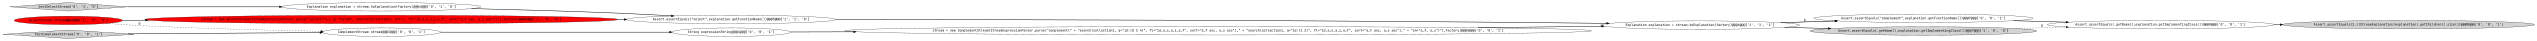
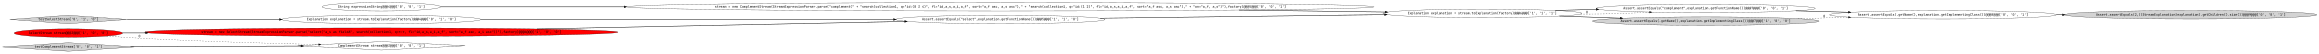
  digraph {
    fontname="JetBrains Mono"
    rankdir=LR
    node [fillcolor=white fontname="JetBrains Mono" shape=ellipse style=filled]
    edge [fontname="JetBrains Mono" style=bold]
    n1 [label="Assert.assertEquals(\"select\",explanation.getFunctionName())@@@5@@@['1', '1', '0']"]
    n2 [label="Explanation explanation = stream.toExplanation(factory)@@@6@@@['1', '1', '1']"]
    n3 [label="Assert.assertEquals(\"complement\",explanation.getFunctionName())@@@7@@@['0', '0', '1']"]
    n4 [fillcolor=lightgray label="Assert.assertEquals(.getName(),explanation.getImplementingClass())@@@7@@@['1', '0', '0']"]
    n5 [fillcolor=lightgray label="testSelectStream['0', '1', '0']" shape=diamond]
    n6 [label="Explanation explanation = stream.toExplanation(factory)@@@4@@@['0', '1', '0']"]
    n7 [label="stream = new ComplementStream(StreamExpressionParser.parse(\"complement(\" + \"search(collection1, q=\"id:(0 3 4)\", fl=\"id,a_s,a_i,a_f\", sort=\"a_f asc, a_s asc\"),\" + \"search(collection1, q=\"id:(1 2)\", fl=\"id,a_s,a_i,a_f\", sort=\"a_f asc, a_s asc\"),\" + \"on=\"a_f, a_s\")\"),factory)@@@5@@@['0', '0', '1']"]
    n8 [fillcolor=red label="SelectStream stream@@@3@@@['1', '0', '0']"]
    n9 [fillcolor=red label="stream = new SelectStream(StreamExpressionParser.parse(\"select(\"a_s as fieldA\", search(collection1, q=*:*, fl=\"id,a_s,a_i,a_f\", sort=\"a_f asc, a_i asc\"))\"),factory)@@@4@@@['1', '0', '0']"]
-   n10 [label="ComplementStream stream@@@3@@@['0', '0', '1']"]
+   n10 [label="ComplementStream stream@@@3@@@['0', '0', '1']" shape=diamond]
    n11 [label="String expressionString@@@4@@@['0', '0', '1']"]
    n12 [label="Assert.assertEquals(.getName(),explanation.getImplementingClass())@@@8@@@['0', '0', '1']"]
    n13 [fillcolor=lightgray label="Assert.assertEquals(2,((StreamExplanation)explanation).getChildren().size())@@@9@@@['0', '0', '1']"]
    n14 [fillcolor=lightgray label="testComplementStream['0', '0', '1']" shape=diamond]
    n1 -> n2
    n2 -> n3
    n2 -> n3 [label=0 style=dashed]
    n2 -> n4
    n3 -> n12
    n4 -> n12 [label=0 style=dashed]
    n5 -> n6
    n6 -> n1
    n7 -> n2
    n8 -> n9
    n8 -> n10 [label=0 style=dashed]
    n9 -> n1
-   n10 -> n11
    n11 -> n7
    n12 -> n13
    n14 -> n10
  }
